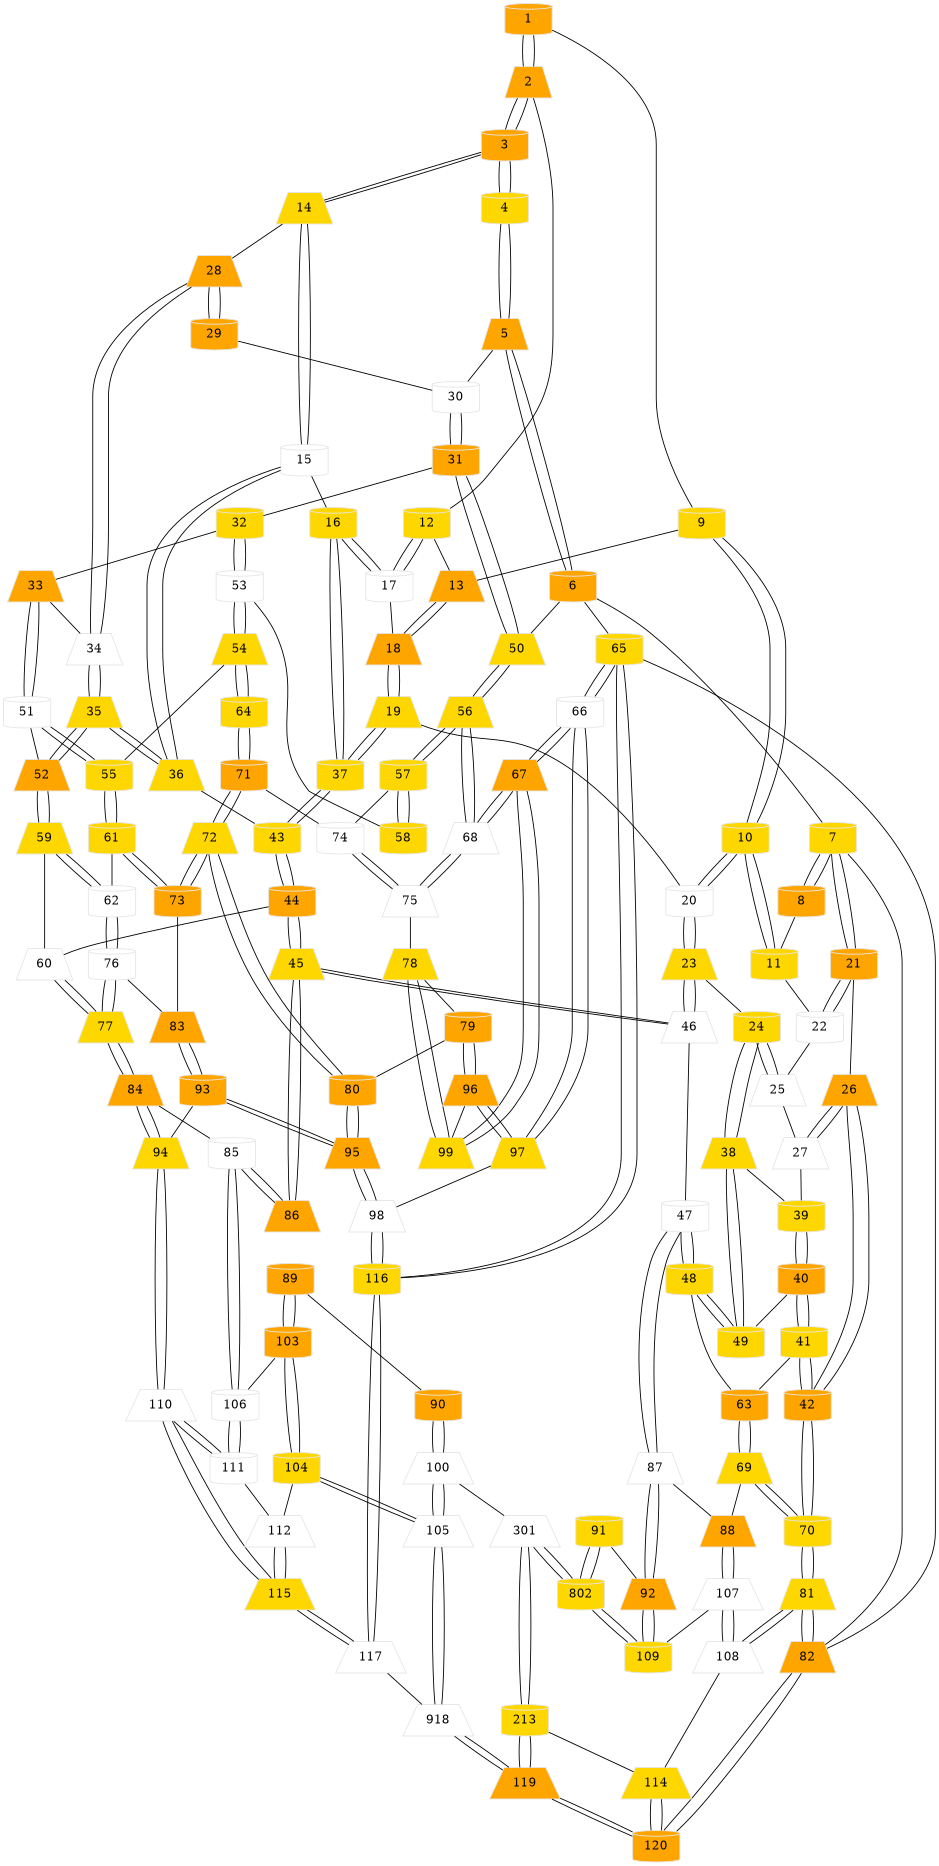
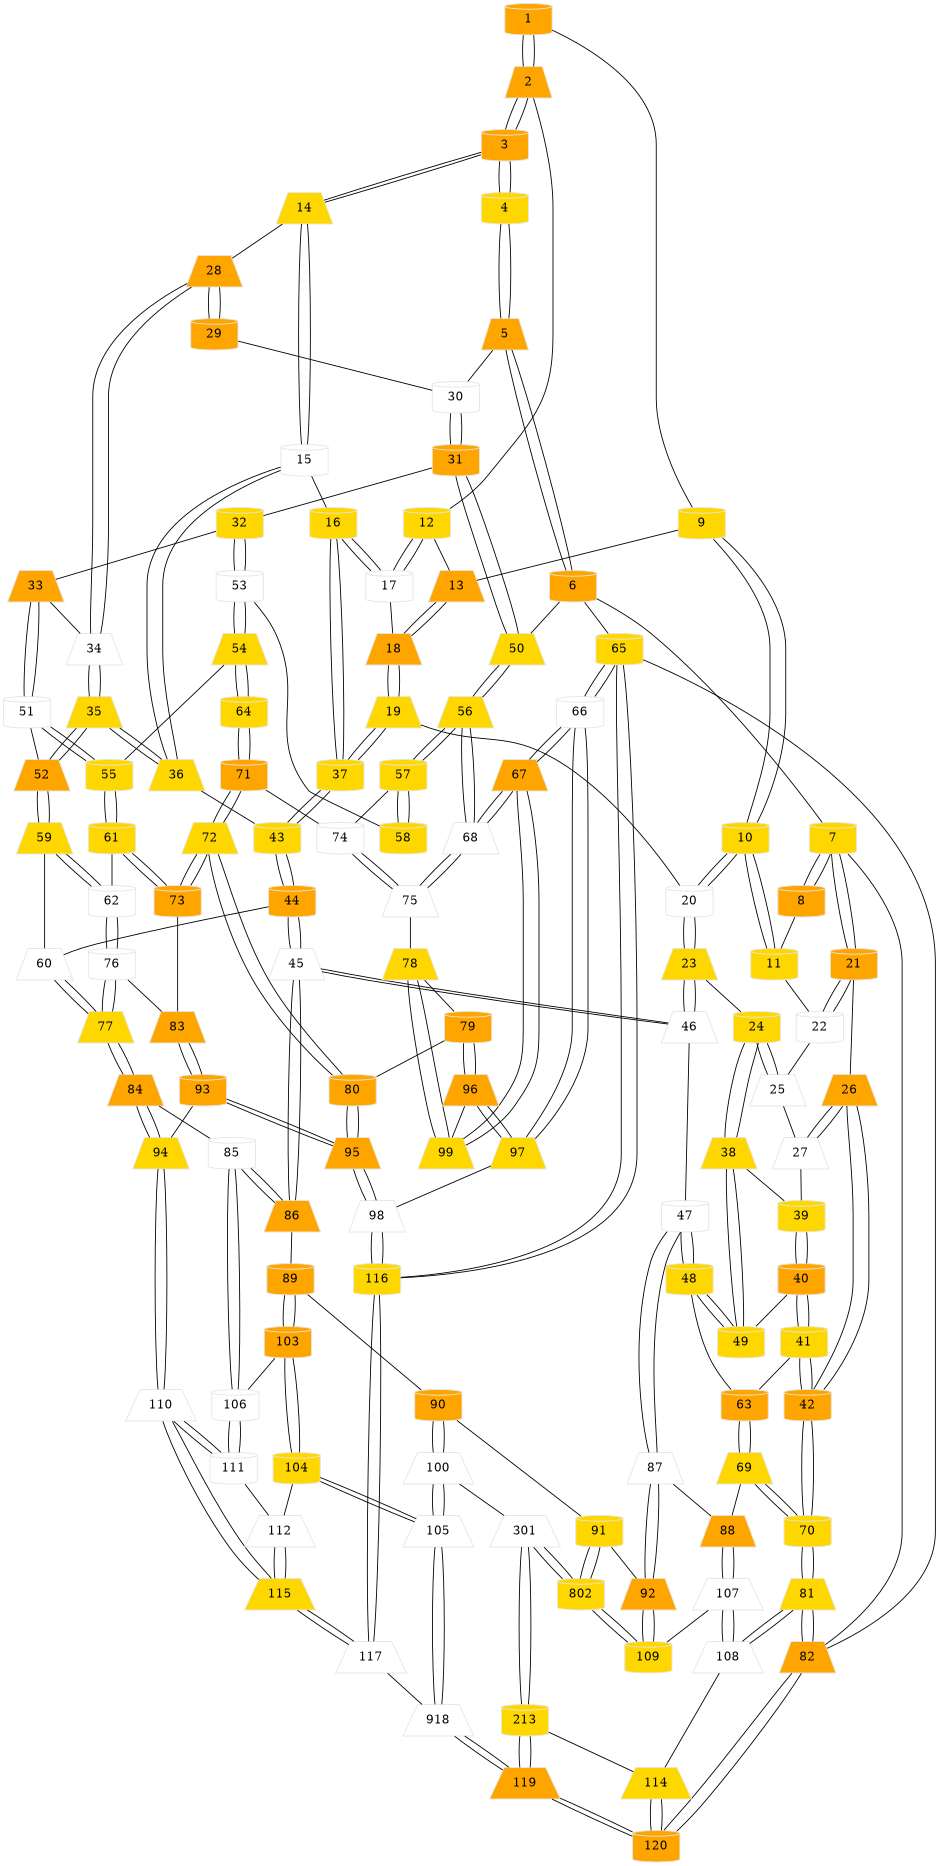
  graph {
    node [color=gray90 fillcolor=gold shape=cylinder style=filled]
    1 [fillcolor=orange]
    2 [fillcolor=orange shape=trapezium]
    9
    3 [fillcolor=orange]
    12
    10
    13 [fillcolor=orange shape=trapezium]
    4
    14 [shape=trapezium]
    17 [fillcolor=white]
    5 [fillcolor=orange shape=trapezium]
    15 [fillcolor=white]
    28 [fillcolor=orange shape=trapezium]
    6 [fillcolor=orange]
    30 [fillcolor=white]
    7
    50 [shape=trapezium]
    65
    31 [fillcolor=orange]
    8 [fillcolor=orange]
    21 [fillcolor=orange]
    82 [fillcolor=orange shape=trapezium]
    56 [shape=trapezium]
    66 [fillcolor=white]
    116
    11
    22 [fillcolor=white]
    26 [fillcolor=orange shape=trapezium]
    120 [fillcolor=orange]
    20 [fillcolor=white]
    18 [fillcolor=orange shape=trapezium]
    23 [shape=trapezium]
    25 [fillcolor=white shape=trapezium]
    19 [shape=trapezium]
    16
    36 [shape=trapezium]
    29 [fillcolor=orange]
    34 [fillcolor=white shape=trapezium]
    37
    43
    24
    46 [fillcolor=white shape=trapezium]
    27 [fillcolor=white shape=trapezium]
    42 [fillcolor=orange]
    38 [shape=trapezium]
    47 [fillcolor=white]
    39
    49
    70
    40 [fillcolor=orange]
    35 [shape=trapezium]
    32
    33 [fillcolor=orange shape=trapezium]
    53 [fillcolor=white]
    51 [fillcolor=white]
    54 [shape=trapezium]
    58
    52 [fillcolor=orange shape=trapezium]
    55
    59 [shape=trapezium]
    44 [fillcolor=orange]
    41
    63 [fillcolor=orange]
    69 [shape=trapezium]
    81 [shape=trapezium]
-   45 [shape=trapezium]
+   45 [fillcolor=white shape=trapezium]
    60 [fillcolor=white shape=trapezium]
    86 [fillcolor=orange shape=trapezium]
    77 [shape=trapezium]
    89 [fillcolor=orange]
    48
    87 [fillcolor=white shape=trapezium]
    88 [fillcolor=orange shape=trapezium]
    92 [fillcolor=orange shape=trapezium]
    57
    68 [fillcolor=white shape=trapezium]
    61
    62 [fillcolor=white]
    64
    71 [fillcolor=orange]
    73 [fillcolor=orange]
    74 [fillcolor=white]
    75 [fillcolor=white shape=trapezium]
    76 [fillcolor=white]
    84 [fillcolor=orange shape=trapezium]
    83 [fillcolor=orange shape=trapezium]
    72 [shape=trapezium]
    67 [fillcolor=orange shape=trapezium]
    97 [shape=trapezium]
    117 [fillcolor=white shape=trapezium]
    99 [shape=trapezium]
    98 [fillcolor=white shape=trapezium]
    78 [shape=trapezium]
    107 [fillcolor=white shape=trapezium]
    108 [fillcolor=white shape=trapezium]
    80 [fillcolor=orange]
    95 [fillcolor=orange shape=trapezium]
    93 [fillcolor=orange]
    79 [fillcolor=orange]
    85 [fillcolor=white]
    94 [shape=trapezium]
    96 [fillcolor=orange shape=trapezium]
    114 [shape=trapezium]
    106 [fillcolor=white]
    110 [fillcolor=white shape=trapezium]
    111 [fillcolor=white]
    90 [fillcolor=orange]
    103 [fillcolor=orange]
    109
    91
    100 [fillcolor=white shape=trapezium]
    104
    n113 [label=802]
    n114 [fillcolor=white label=301 shape=trapezium]
    105 [fillcolor=white shape=trapezium]
    115 [shape=trapezium]
    n117 [label=213]
    n118 [fillcolor=white label=918 shape=trapezium]
    119 [fillcolor=orange shape=trapezium]
    112 [fillcolor=white shape=trapezium]
    1 -- 2
    1 -- 2
    1 -- 9
    2 -- 3
    2 -- 3
    2 -- 12
    9 -- 10
    9 -- 10
    9 -- 13
    3 -- 4
    3 -- 4
    3 -- 14
    3 -- 14
    12 -- 13
    12 -- 17
    12 -- 17
    10 -- 11
    10 -- 11
    10 -- 20
    10 -- 20
    13 -- 18
    13 -- 18
    4 -- 5
    4 -- 5
    14 -- 15
    14 -- 15
    14 -- 28
    17 -- 18
    5 -- 6
    5 -- 6
    5 -- 30
    15 -- 16
    15 -- 36
    15 -- 36
    28 -- 29
    28 -- 29
    28 -- 34
    28 -- 34
    6 -- 7
    6 -- 50
    6 -- 65
    30 -- 31
    30 -- 31
    7 -- 8
    7 -- 8
    7 -- 21
    7 -- 21
    7 -- 82
    50 -- 56
    50 -- 56
    65 -- 82
    65 -- 66
    65 -- 66
    65 -- 116
    65 -- 116
    31 -- 50
    31 -- 50
    31 -- 32
    8 -- 11
    21 -- 22
    21 -- 22
    21 -- 26
    82 -- 120
    82 -- 120
    56 -- 57
    56 -- 57
    56 -- 68
    56 -- 68
    66 -- 67
    66 -- 67
    66 -- 97
    66 -- 97
    116 -- 117
    116 -- 117
    11 -- 22
    22 -- 25
    26 -- 27
    26 -- 27
    26 -- 42
    26 -- 42
    20 -- 23
    20 -- 23
    18 -- 19
    18 -- 19
    23 -- 24
    23 -- 46
    23 -- 46
    25 -- 27
    19 -- 20
    19 -- 37
    19 -- 37
    16 -- 17
    16 -- 17
    16 -- 37
    16 -- 37
    36 -- 43
    29 -- 30
    34 -- 35
    34 -- 35
    37 -- 43
    37 -- 43
    43 -- 44
    43 -- 44
    24 -- 25
    24 -- 25
    24 -- 38
    24 -- 38
    46 -- 47
    27 -- 39
    42 -- 70
    42 -- 70
    38 -- 39
    38 -- 49
    38 -- 49
    47 -- 48
    47 -- 48
    47 -- 87
    47 -- 87
    39 -- 40
    39 -- 40
    70 -- 81
    70 -- 81
    40 -- 49
    40 -- 41
    40 -- 41
    35 -- 36
    35 -- 36
    35 -- 52
    35 -- 52
    32 -- 33
    32 -- 53
    32 -- 53
    33 -- 34
    33 -- 51
    33 -- 51
    53 -- 54
    53 -- 54
    53 -- 58
    51 -- 52
    51 -- 55
    51 -- 55
    54 -- 55
    54 -- 64
    54 -- 64
    52 -- 59
    52 -- 59
    55 -- 61
    55 -- 61
    59 -- 60
    59 -- 62
    59 -- 62
    44 -- 45
    44 -- 45
    44 -- 60
    41 -- 42
    41 -- 42
    41 -- 63
    63 -- 69
    63 -- 69
    69 -- 70
    69 -- 70
    69 -- 88
    81 -- 82
    81 -- 82
    81 -- 108
    81 -- 108
    45 -- 46
    45 -- 46
    45 -- 86
    45 -- 86
    60 -- 77
    60 -- 77
+   86 -- 89
    77 -- 84
    77 -- 84
    89 -- 90
    89 -- 103
    89 -- 103
    48 -- 49
    48 -- 49
    48 -- 63
    87 -- 88
    87 -- 92
    87 -- 92
    88 -- 107
    88 -- 107
    92 -- 109
    92 -- 109
    57 -- 58
    57 -- 58
    57 -- 74
    68 -- 75
    68 -- 75
    61 -- 62
    61 -- 73
    61 -- 73
    62 -- 76
    62 -- 76
    64 -- 71
    64 -- 71
    71 -- 74
    71 -- 72
    71 -- 72
    73 -- 83
    74 -- 75
    74 -- 75
    75 -- 78
    76 -- 77
    76 -- 77
    76 -- 83
    84 -- 85
    84 -- 94
    84 -- 94
    83 -- 93
    83 -- 93
    72 -- 73
    72 -- 73
    72 -- 80
    72 -- 80
    67 -- 68
    67 -- 68
    67 -- 99
    67 -- 99
    97 -- 98
    117 -- n118
    98 -- 116
    98 -- 116
    78 -- 99
    78 -- 99
    78 -- 79
    107 -- 108
    107 -- 108
    107 -- 109
    108 -- 114
    80 -- 95
    80 -- 95
    95 -- 98
    95 -- 98
    93 -- 95
    93 -- 95
    93 -- 94
    79 -- 80
    79 -- 96
    79 -- 96
    85 -- 86
    85 -- 86
    85 -- 106
    85 -- 106
    94 -- 110
    94 -- 110
    96 -- 97
    96 -- 97
    96 -- 99
    114 -- 120
    114 -- 120
    106 -- 111
    106 -- 111
    110 -- 111
    110 -- 111
    110 -- 115
    110 -- 115
    111 -- 112
+   90 -- 91
    90 -- 100
    90 -- 100
    103 -- 106
    103 -- 104
    103 -- 104
    91 -- 92
    91 -- n113
    91 -- n113
    100 -- n114
    100 -- 105
    100 -- 105
    104 -- 105
    104 -- 105
    104 -- 112
    n113 -- 109
    n113 -- 109
    n114 -- n113
    n114 -- n113
    n114 -- n117
    n114 -- n117
    105 -- n118
    105 -- n118
    115 -- 117
    115 -- 117
    n117 -- 114
    n117 -- 119
    n117 -- 119
    n118 -- 119
    n118 -- 119
    119 -- 120
    119 -- 120
    112 -- 115
    112 -- 115
  }
